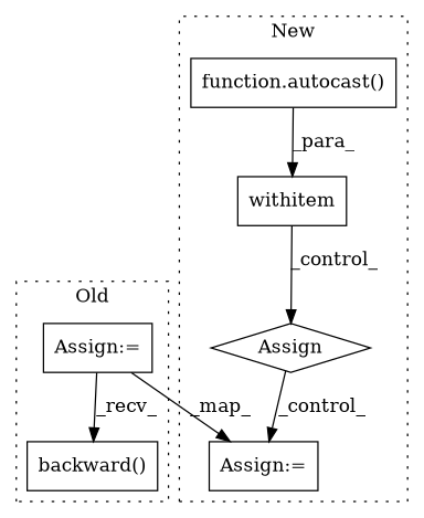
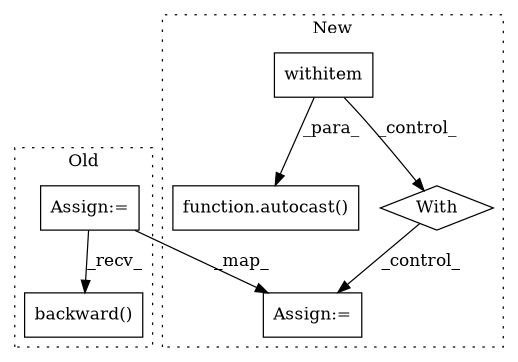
  digraph {
    node [a=75 l=3 s=3763 shape=box]
    n1 [l=15 label="backward()" s=3728]
    n2 [a=68 label="Assign:=" s=3651]
    n3 [l=10 label="function.autocast()"]
-   n4 [a=39 l="5,20" label=Assign s="3758,3771" shape=diamond]
+   n4 [a=39 l="5,20" label=With s="3758,3771" shape=diamond]
    n5 [a=49 l=8 label=withitem]
    n6 [a=68 label="Assign:=" s=3794]
    subgraph cluster_1 {
      label=Old
      style=dotted
      n1
      n2
    }
    subgraph cluster_2 {
      label=New
      style=dotted
      n3
      n4
      n5
      n6
    }
    n2 -> n1 [label=_recv_]
    n2 -> n6 [label=_map_]
-   n3 -> n5 [label=_para_]
+   n5 -> n3 [label=_para_]
    n4 -> n6 [label=_control_]
    n5 -> n4 [label=_control_]
  }
